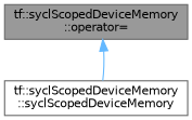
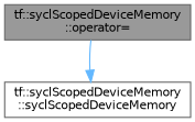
  digraph {
    rankdir=TB
    node [fontname=Helvetica fontsize=10 shape=box style=filled]
    n1 [color=gray40 fillcolor=grey60 fontcolor=black height=0.2 label="tf::syclScopedDeviceMemory\l::operator=" width=0.4]
    n2 [color=grey40 fillcolor=white height=0.2 label="tf::syclScopedDeviceMemory\l::syclScopedDeviceMemory" width=0.4]
-   n2 -> n1 [color=steelblue1 fontname=Helvetica fontsize=10 labelfontname=Helvetica labelfontsize=10 style=solid]
+   n1 -> n2 [color=steelblue1 fontname=Helvetica fontsize=10 labelfontname=Helvetica labelfontsize=10 style=solid]
  }
